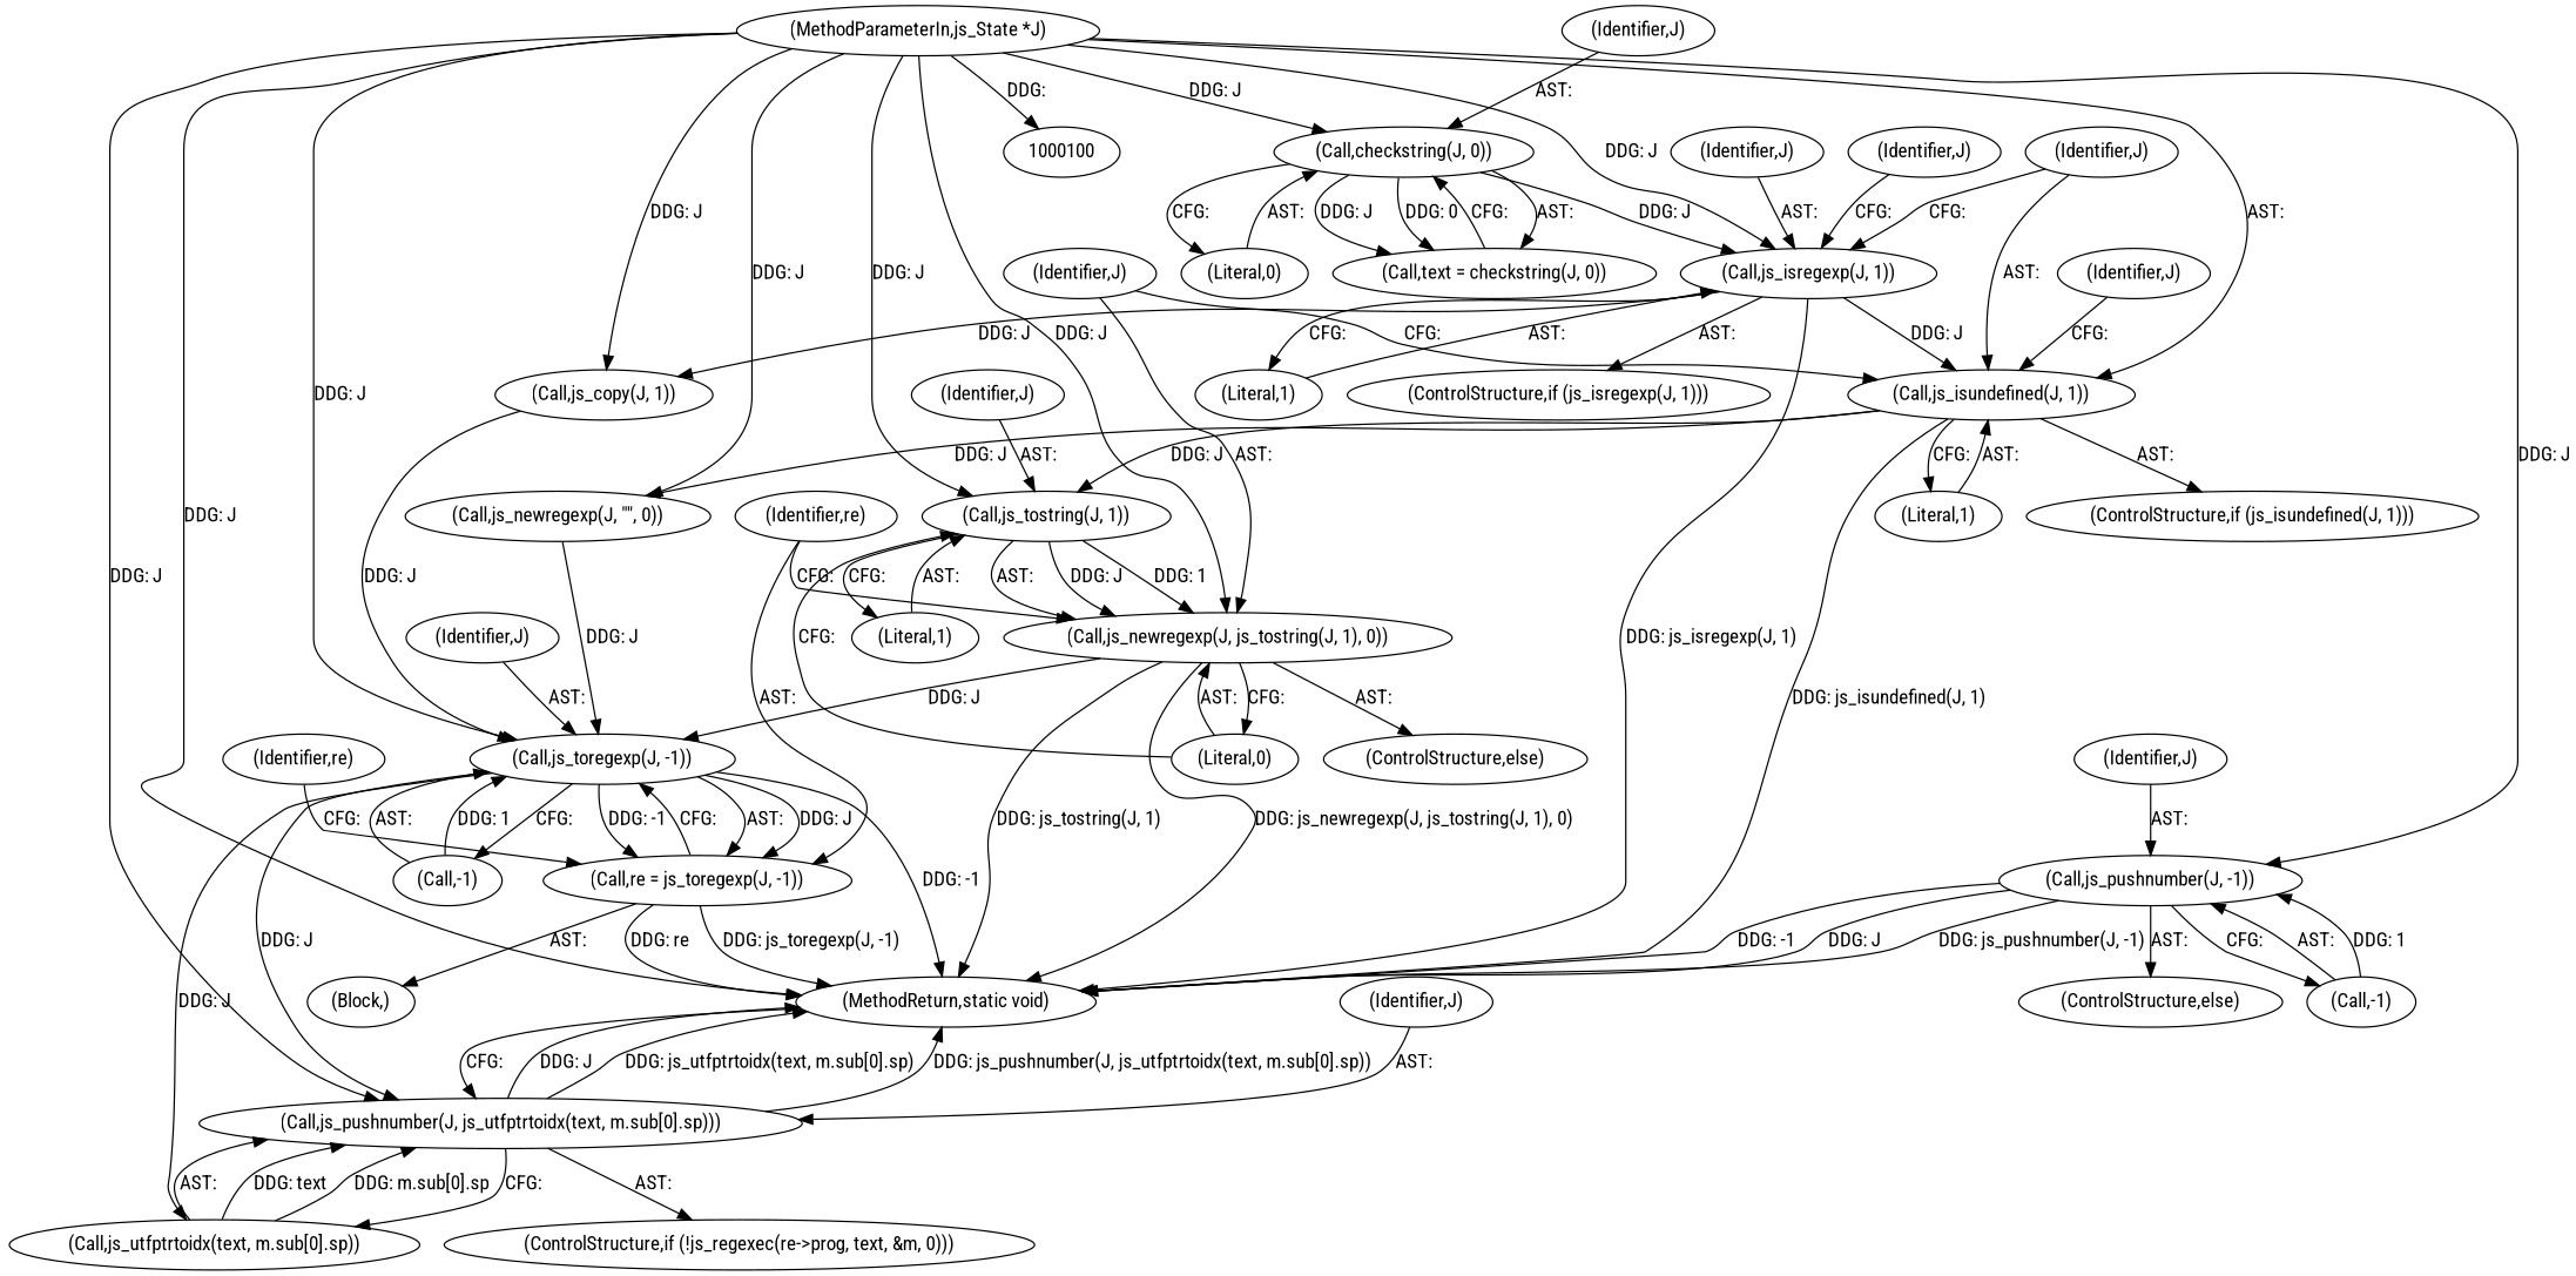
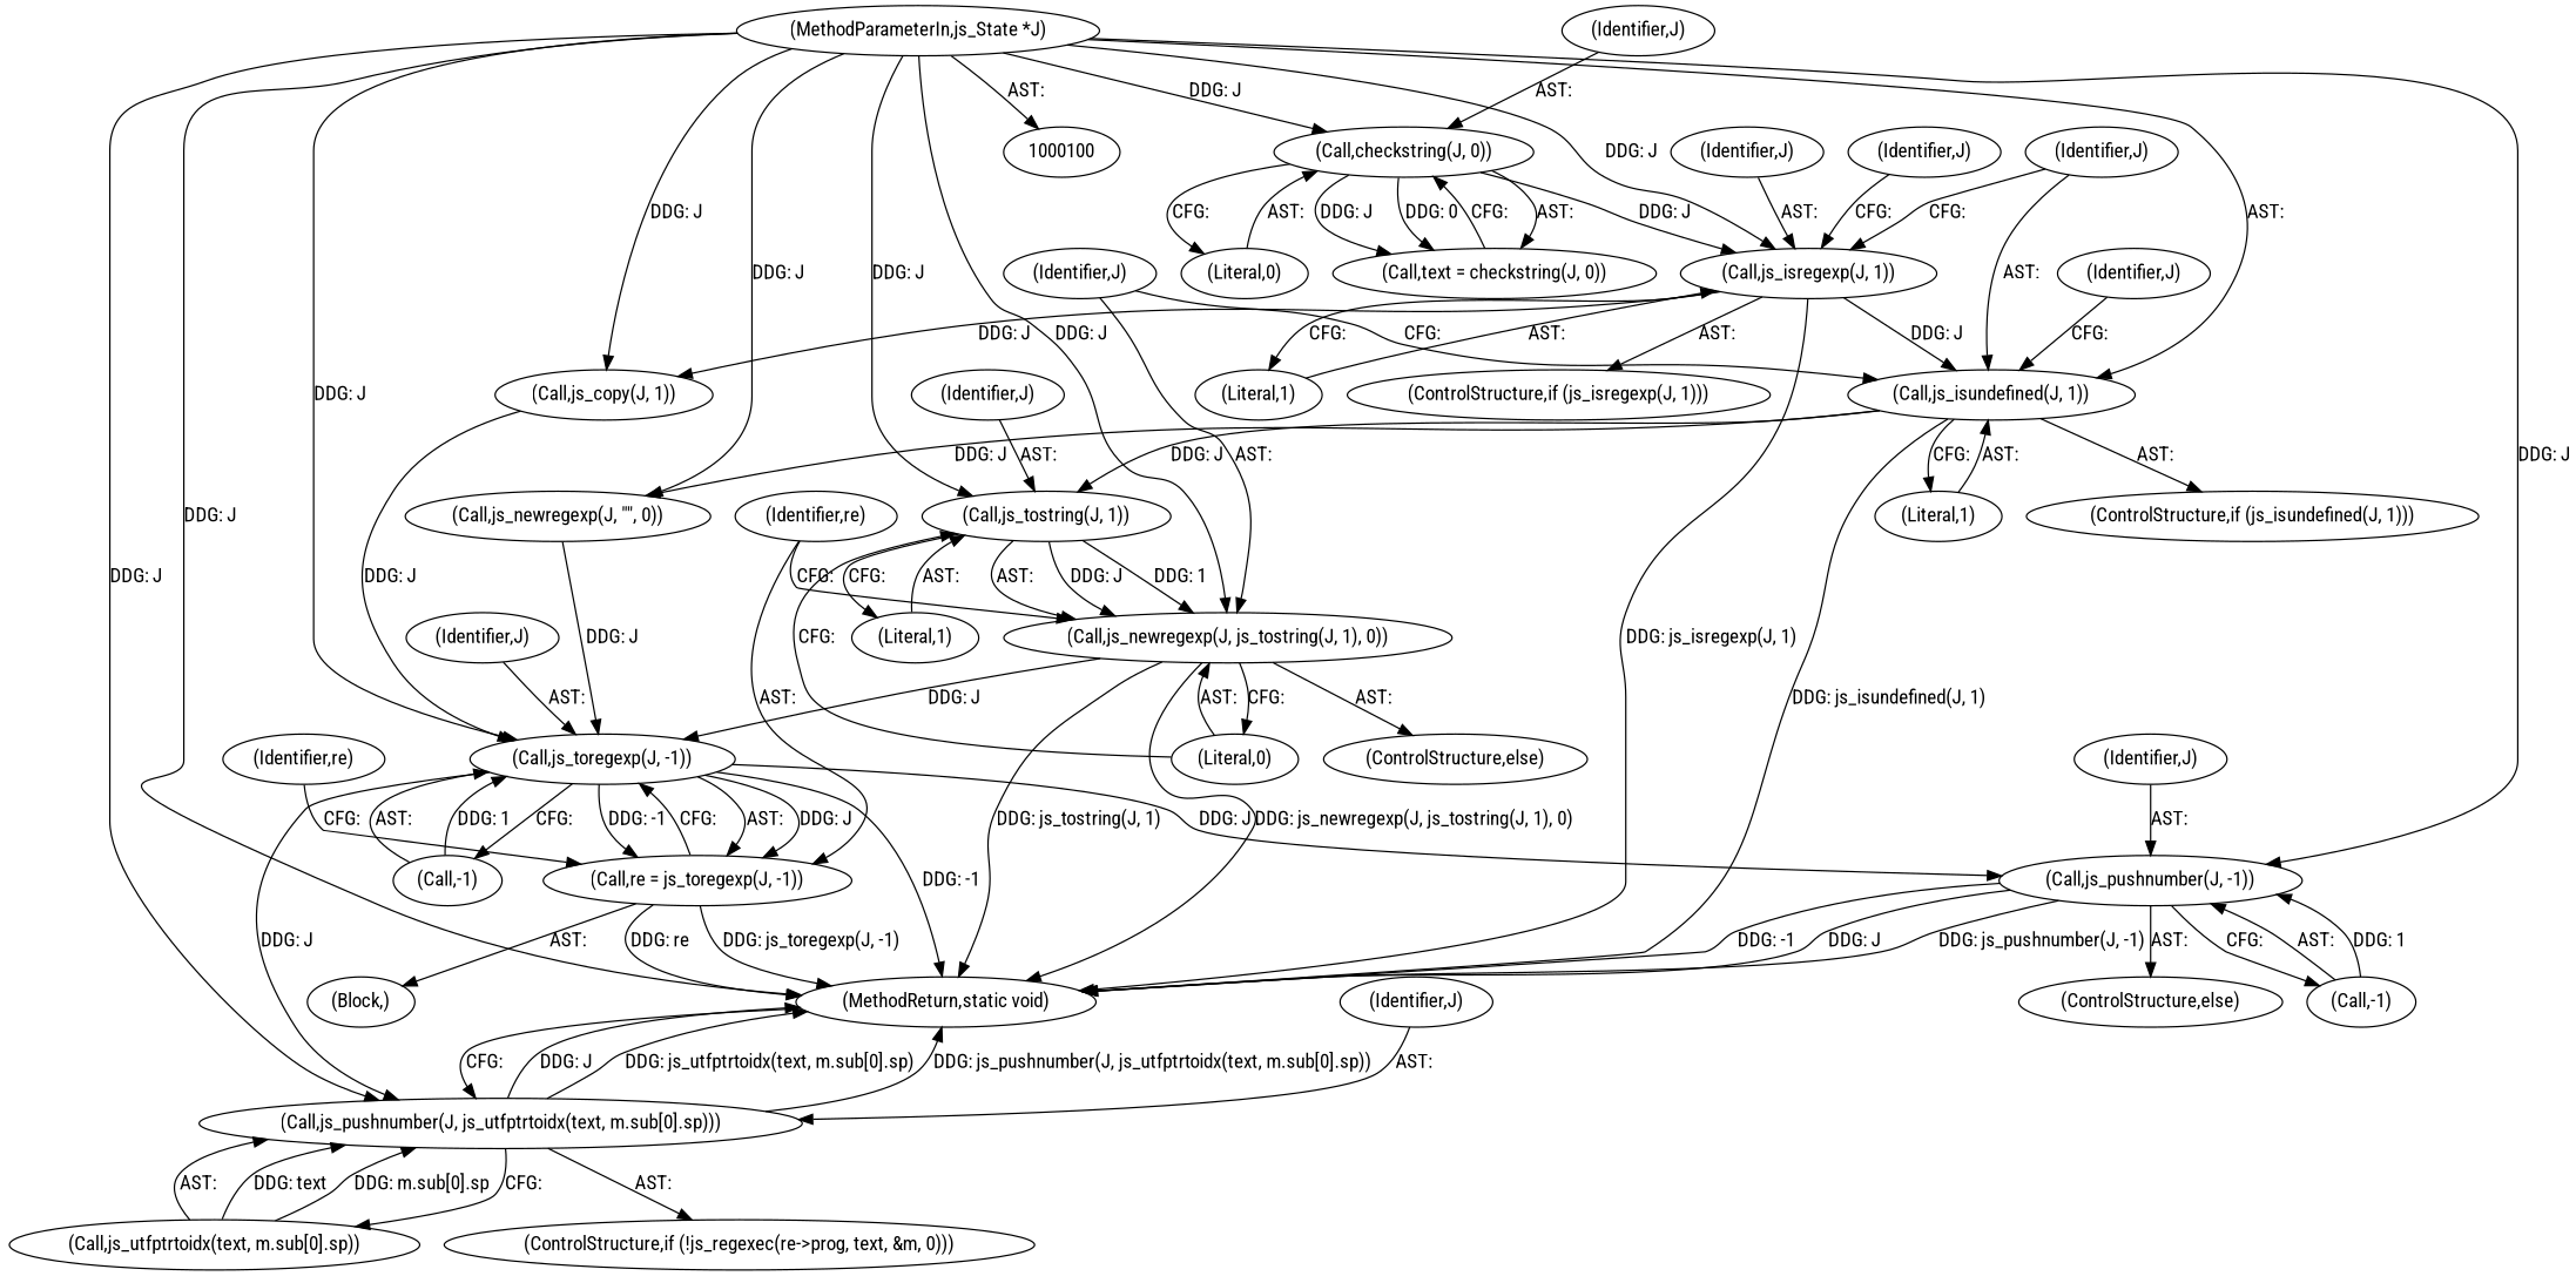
  digraph {
    fontname="Roboto Condensed"
    node [fontname="Roboto Condensed"]
    edge [fontname="Roboto Condensed"]
    n1 [label="(Call,js_tostring(J, 1))"]
    n2 [label="(Call,js_newregexp(J, js_tostring(J, 1), 0))"]
    n3 [label="(Literal,1)"]
    n4 [label="(MethodReturn,static void)"]
    n5 [label="(Call,js_toregexp(J, -1))"]
    n6 [label="(Literal,0)"]
    n7 [label="(ControlStructure,else)"]
    n8 [label="(Call,js_isundefined(J, 1))"]
    n9 [label="(Call,js_newregexp(J, \"\", 0))"]
    n10 [label="(ControlStructure,if (js_isundefined(J, 1)))"]
    n11 [label="(Literal,1)"]
    n12 [label="(Call,js_pushnumber(J, js_utfptrtoidx(text, m.sub[0].sp)))"]
    n13 [label="(Call,js_isregexp(J, 1))"]
    n14 [label="(Literal,1)"]
    n15 [label="(Call,js_copy(J, 1))"]
    n16 [label="(ControlStructure,if (js_isregexp(J, 1)))"]
    n17 [label="(Call,checkstring(J, 0))"]
    n18 [label="(Literal,0)"]
    n19 [label="(Call,text = checkstring(J, 0))"]
    n20 [label="(MethodParameterIn,js_State *J)"]
    n21 [label="(Call,js_pushnumber(J, -1))"]
    1000100
    n23 [label="(Call,re = js_toregexp(J, -1))"]
    n24 [label="(Call,-1)"]
    n25 [label="(Call,js_utfptrtoidx(text, m.sub[0].sp))"]
    n26 [label="(ControlStructure,if (!js_regexec(re->prog, text, &m, 0)))"]
    n27 [label="(ControlStructure,else)"]
    n28 [label="(Call,-1)"]
    n29 [label="(Block,)"]
    n30 [label="(Identifier,J)"]
    n31 [label="(Identifier,J)"]
    n32 [label="(Identifier,J)"]
    n33 [label="(Identifier,J)"]
    n34 [label="(Identifier,re)"]
    n35 [label="(Identifier,re)"]
    n36 [label="(Identifier,J)"]
    n37 [label="(Identifier,J)"]
    n38 [label="(Identifier,J)"]
    n39 [label="(Identifier,J)"]
    n40 [label="(Identifier,J)"]
    n41 [label="(Identifier,J)"]
    n1 -> n2 [label="AST: "]
    n1 -> n2 [label="DDG: J"]
    n1 -> n2 [label="DDG: 1"]
    n1 -> n3 [label="CFG: "]
    n2 -> n4 [label="DDG: js_tostring(J, 1)"]
    n2 -> n4 [label="DDG: js_newregexp(J, js_tostring(J, 1), 0)"]
    n2 -> n5 [label="DDG: J"]
    n2 -> n6 [label="CFG: "]
    n2 -> n7 [label="AST: "]
    n3 -> n1 [label="AST: "]
    n4 -> n12 [label="CFG: "]
    n5 -> n4 [label="DDG: -1"]
    n5 -> n12 [label="DDG: J"]
-   n5 -> n25 [label="DDG: J"]
+   n5 -> n21 [label="DDG: J"]
    n5 -> n23 [label="AST: "]
    n5 -> n23 [label="DDG: J"]
    n5 -> n23 [label="DDG: -1"]
    n5 -> n24 [label="CFG: "]
    n6 -> n1 [label="CFG: "]
    n6 -> n2 [label="AST: "]
    n8 -> n1 [label="DDG: J"]
    n8 -> n4 [label="DDG: js_isundefined(J, 1)"]
    n8 -> n9 [label="DDG: J"]
    n8 -> n10 [label="AST: "]
    n8 -> n11 [label="CFG: "]
    n9 -> n5 [label="DDG: J"]
    n11 -> n8 [label="AST: "]
    n12 -> n4 [label="DDG: J"]
    n12 -> n4 [label="DDG: js_utfptrtoidx(text, m.sub[0].sp)"]
    n12 -> n4 [label="DDG: js_pushnumber(J, js_utfptrtoidx(text, m.sub[0].sp))"]
    n12 -> n25 [label="CFG: "]
    n12 -> n26 [label="AST: "]
    n13 -> n4 [label="DDG: js_isregexp(J, 1)"]
    n13 -> n8 [label="DDG: J"]
    n13 -> n14 [label="CFG: "]
    n13 -> n15 [label="DDG: J"]
    n13 -> n16 [label="AST: "]
    n14 -> n13 [label="AST: "]
    n15 -> n5 [label="DDG: J"]
    n17 -> n13 [label="DDG: J"]
    n17 -> n18 [label="CFG: "]
    n17 -> n19 [label="AST: "]
    n17 -> n19 [label="DDG: J"]
    n17 -> n19 [label="DDG: 0"]
    n18 -> n17 [label="AST: "]
    n19 -> n17 [label="CFG: "]
    n20 -> n1 [label="DDG: J"]
    n20 -> n2 [label="DDG: J"]
    n20 -> n4 [label="DDG: J"]
    n20 -> n5 [label="DDG: J"]
    n20 -> n8 [label="AST: "]
    n20 -> n9 [label="DDG: J"]
    n20 -> n12 [label="DDG: J"]
    n20 -> n13 [label="DDG: J"]
    n20 -> n15 [label="DDG: J"]
    n20 -> n17 [label="DDG: J"]
    n20 -> n21 [label="DDG: J"]
-   n20 -> 1000100 [label="DDG: "]
+   n20 -> 1000100 [label="AST: "]
    n21 -> n4 [label="DDG: -1"]
    n21 -> n4 [label="DDG: J"]
    n21 -> n4 [label="DDG: js_pushnumber(J, -1)"]
    n21 -> n27 [label="AST: "]
    n21 -> n28 [label="CFG: "]
    n23 -> n4 [label="DDG: re"]
    n23 -> n4 [label="DDG: js_toregexp(J, -1)"]
    n23 -> n5 [label="CFG: "]
    n23 -> n29 [label="AST: "]
    n24 -> n5 [label="AST: "]
    n24 -> n5 [label="DDG: 1"]
    n25 -> n12 [label="AST: "]
    n25 -> n12 [label="DDG: text"]
    n25 -> n12 [label="DDG: m.sub[0].sp"]
    n28 -> n21 [label="AST: "]
    n28 -> n21 [label="DDG: 1"]
    n30 -> n13 [label="CFG: "]
    n31 -> n8 [label="CFG: "]
    n32 -> n5 [label="AST: "]
    n33 -> n2 [label="AST: "]
    n33 -> n8 [label="CFG: "]
    n34 -> n23 [label="CFG: "]
    n35 -> n2 [label="CFG: "]
    n35 -> n23 [label="AST: "]
    n36 -> n8 [label="AST: "]
    n36 -> n13 [label="CFG: "]
    n37 -> n13 [label="AST: "]
    n38 -> n21 [label="AST: "]
    n39 -> n17 [label="AST: "]
    n40 -> n1 [label="AST: "]
    n41 -> n12 [label="AST: "]
  }
